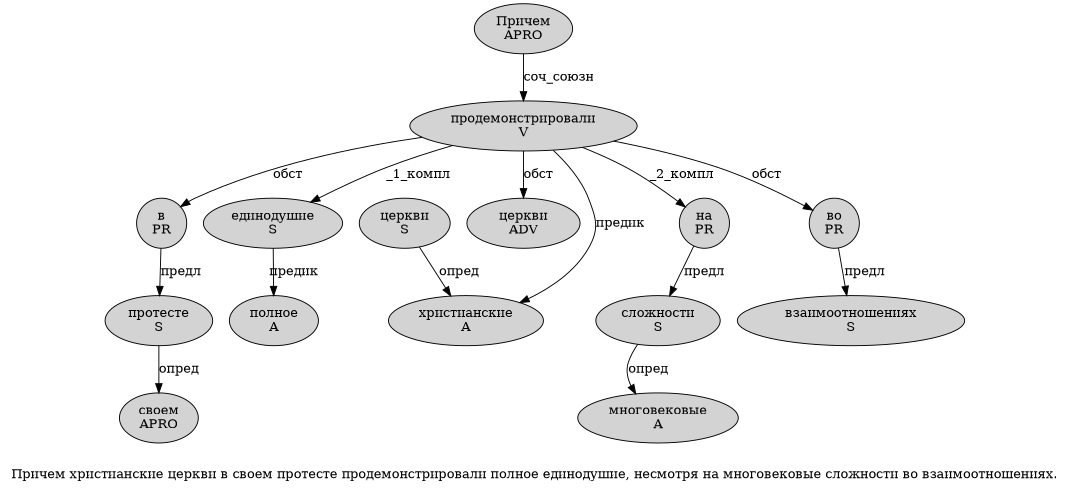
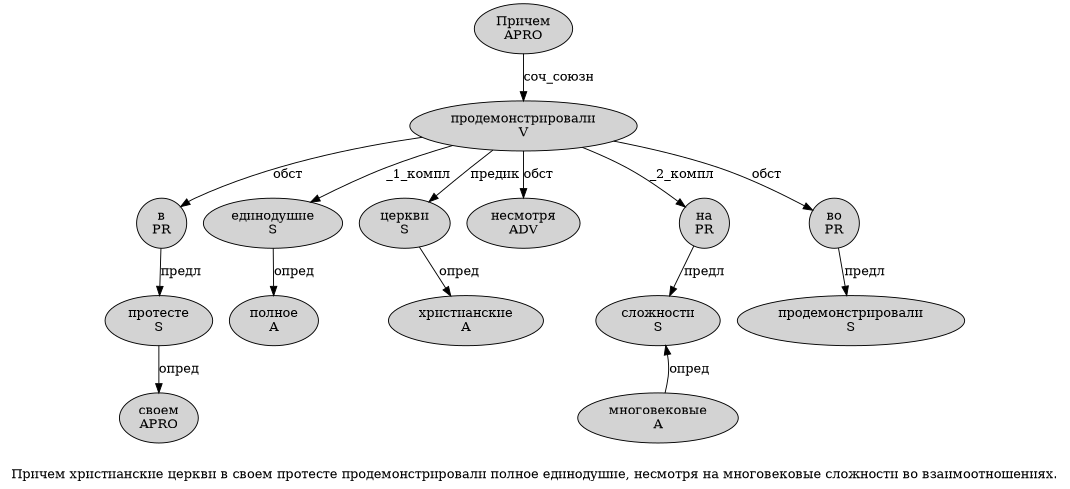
  digraph {
    label="Причем христианские церкви в своем протесте продемонстрировали полное единодушие, несмотря на многовековые сложности во взаимоотношениях."
    node [fillcolor=lightgray penwidth=1 shape=ellipse style=filled]
    n1 [label="Причем\nAPRO"]
    n2 [label="продемонстрировали\nV"]
    n3 [label="церкви\nS"]
    n4 [label="в\nPR"]
    n5 [label="единодушие\nS"]
-   n6 [label="церкви\nADV"]
+   n6 [label="несмотря\nADV"]
    n7 [label="на\nPR"]
    n8 [label="во\nPR"]
    n9 [label="христианские\nA"]
    n10 [label="протесте\nS"]
    n11 [label="своем\nAPRO"]
    n12 [label="полное\nA"]
    n13 [label="сложности\nS"]
-   n14 [label="взаимоотношениях\nS"]
+   n14 [label="продемонстрировали\nS"]
    n15 [label="многовековые\nA"]
    n1 -> n2 [label="соч_союзн"]
-   n2 -> n9 [label="предик"]
+   n2 -> n3 [label="предик"]
    n2 -> n4 [label="обст"]
    n2 -> n5 [label="_1_компл"]
    n2 -> n6 [label="обст"]
    n2 -> n7 [label="_2_компл"]
    n2 -> n8 [label="обст"]
    n3 -> n9 [label="опред"]
    n4 -> n10 [label="предл"]
-   n5 -> n12 [label="предик"]
+   n5 -> n12 [label="опред"]
    n7 -> n13 [label="предл"]
    n8 -> n14 [label="предл"]
    n10 -> n11 [label="опред"]
-   n13 -> n15 [label="опред"]
+   n15 -> n13 [label="опред"]
  }
